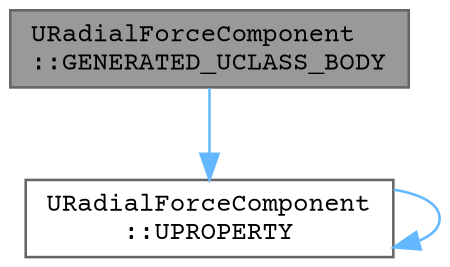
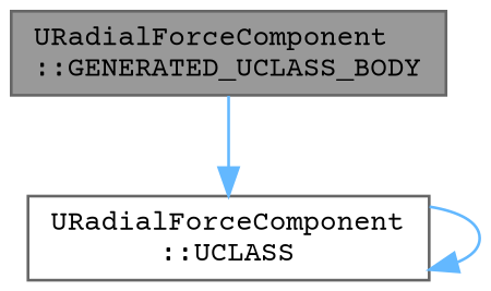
  digraph {
    rankdir=TB
    fontname="Courier Prime"
    node [fontname="Courier Prime" fontsize=10 shape=box style=filled]
    edge [color=steelblue1 fontname="Courier Prime" fontsize=10 labelfontname=Helvetica labelfontsize=10 style=solid]
    n1 [color=gray40 fillcolor=grey60 fontcolor=black height=0.2 label="URadialForceComponent\l::GENERATED_UCLASS_BODY" width=0.4]
-   n2 [color=grey40 fillcolor=white height=0.2 label="URadialForceComponent\l::UPROPERTY" width=0.4]
+   n2 [color=grey40 fillcolor=white height=0.2 label="URadialForceComponent\l::UCLASS" width=0.4]
    n1 -> n2
    n2 -> n2
  }
